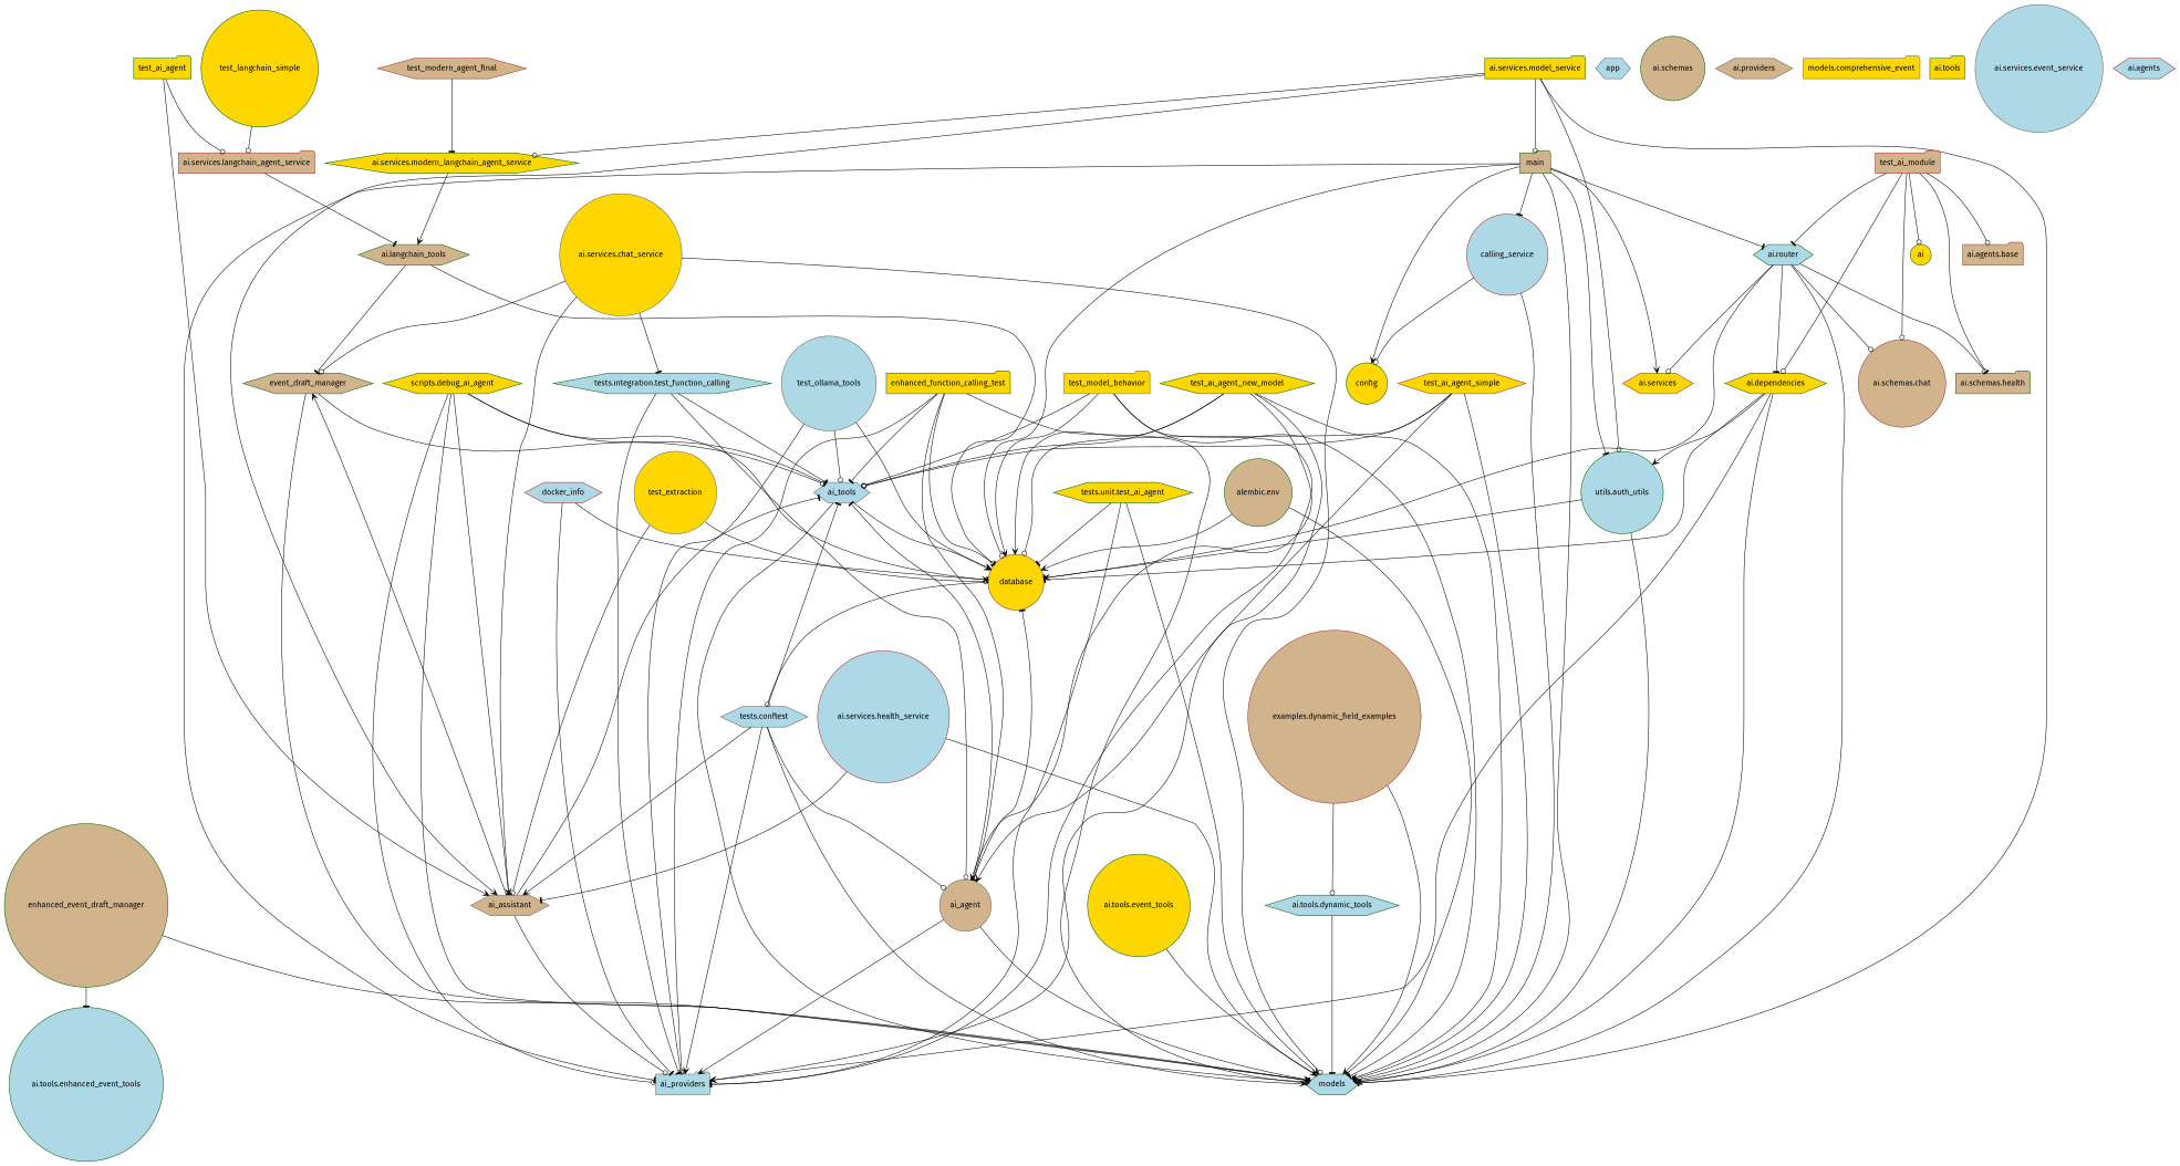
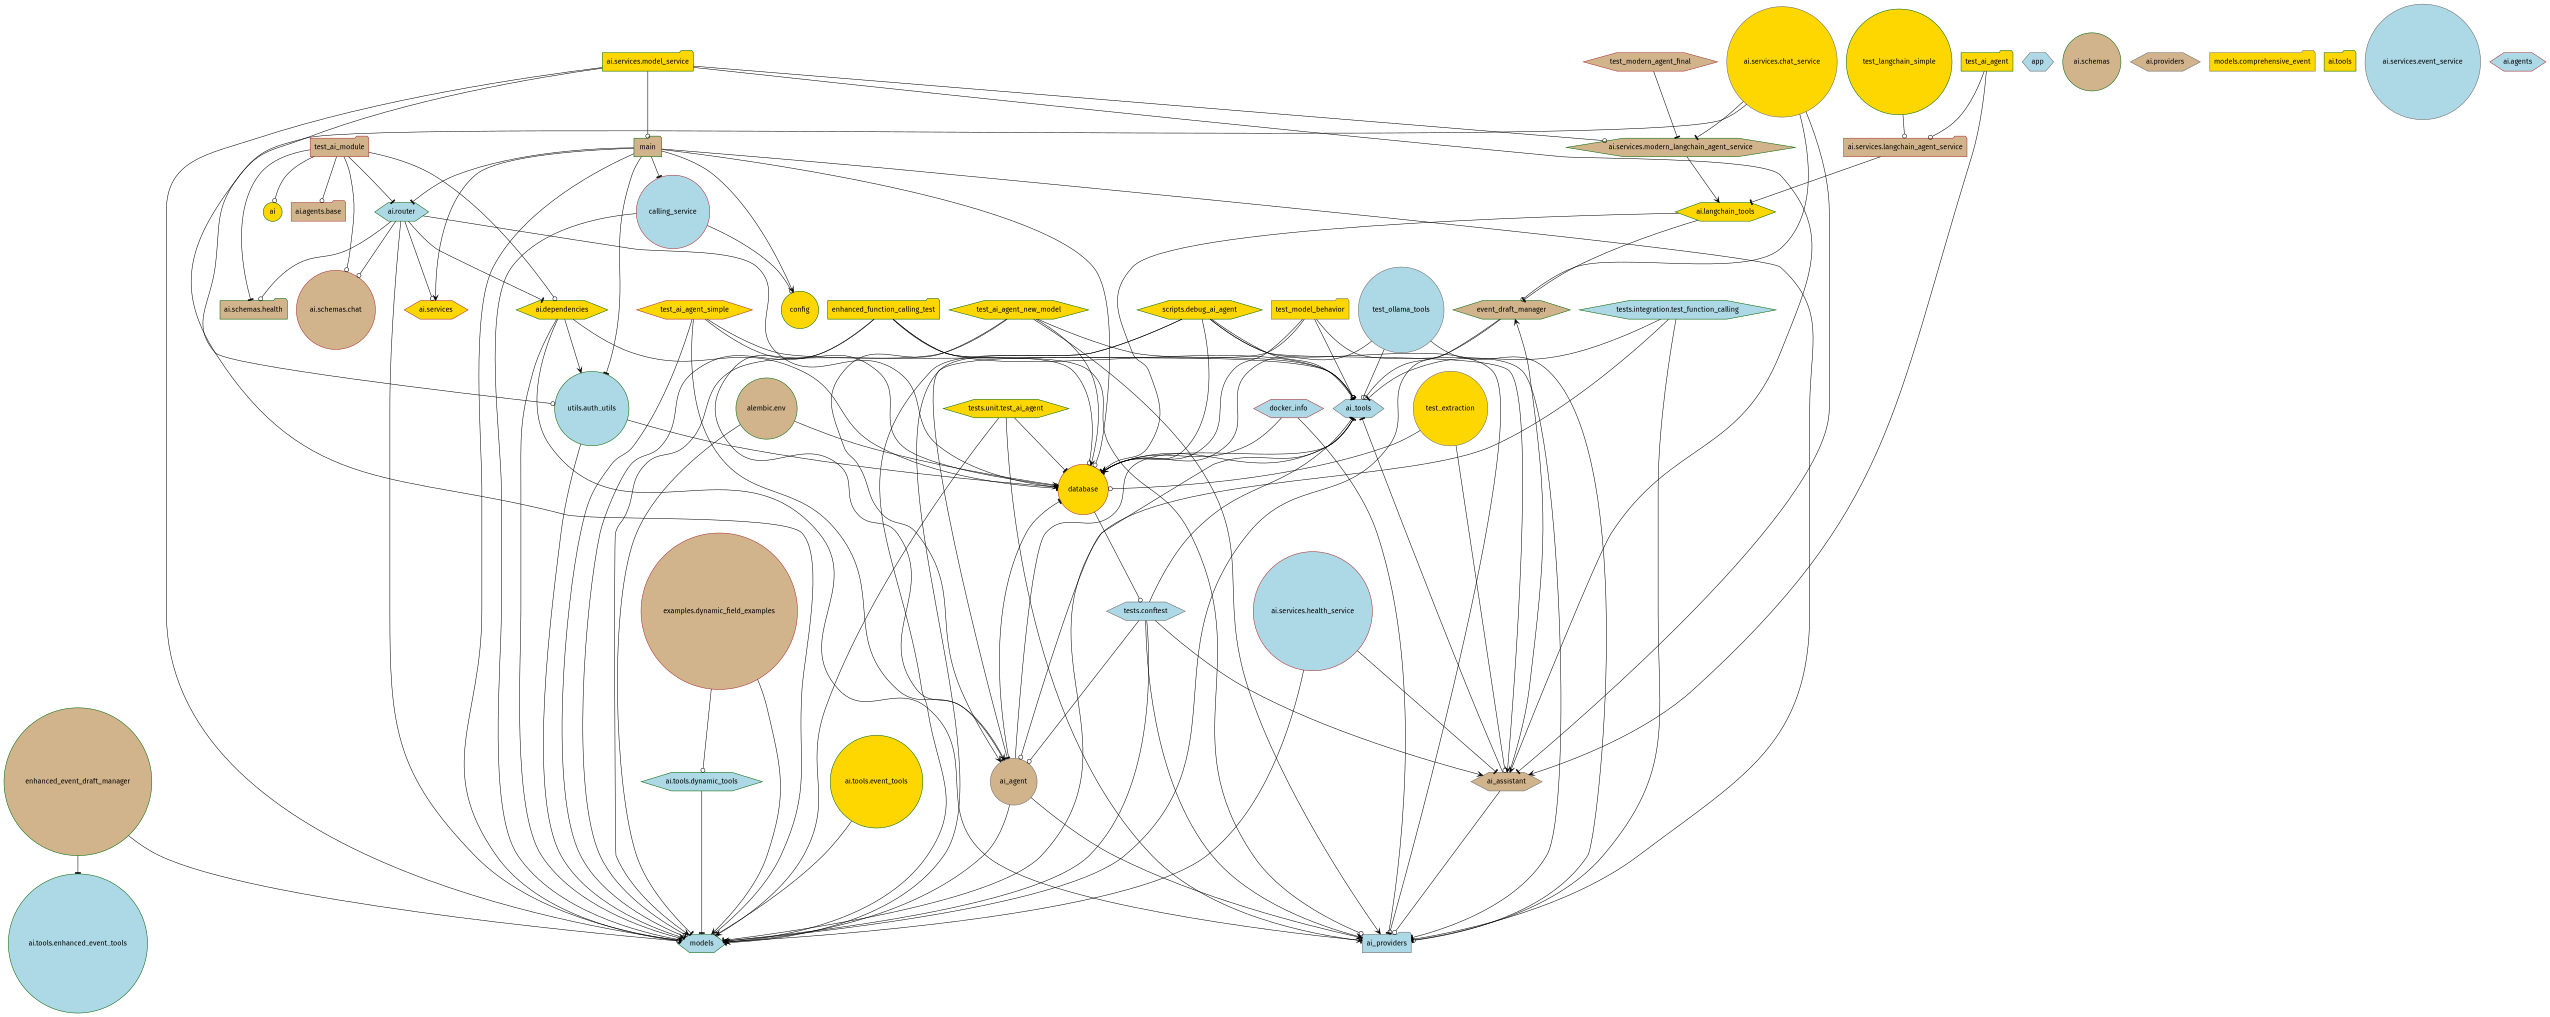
  digraph {
    fontname="Fira Sans"
    rankdir=TB
    node [color=darkgreen fillcolor=gold fontname="Fira Sans" shape=hexagon style=filled]
    edge [arrowhead=tee fontname="Fira Sans"]
    n1 [fillcolor=lightblue label=models]
    n2 [color=brown fillcolor=tan label="ai.agents.base" shape=folder]
    n3 [color=gray40 fillcolor=lightblue label=app]
    n4 [fillcolor=tan label=enhanced_event_draft_manager shape=circle]
    n5 [fillcolor=lightblue label="ai.tools.enhanced_event_tools" shape=circle]
    n6 [fillcolor=tan label="ai.schemas" shape=circle]
-   n7 [label="ai.services.modern_langchain_agent_service"]
-   n8 [fillcolor=tan label="ai.langchain_tools"]
+   n7 [fillcolor=tan label="ai.services.modern_langchain_agent_service"]
+   n8 [label="ai.langchain_tools"]
    n9 [fillcolor=tan label=event_draft_manager]
    n10 [color=brown label=database shape=circle]
    n11 [color=brown fillcolor=lightblue label=calling_service shape=circle]
    n12 [label=config shape=circle]
    n13 [fillcolor=tan label="ai.schemas.health" shape=folder]
    n14 [color=gray40 fillcolor=lightblue label=ai_tools]
    "tests.conftest" [color=gray40 fillcolor=lightblue]
    n16 [color=gray40 fillcolor=tan label=ai_agent shape=circle]
    n17 [color=gray40 fillcolor=lightblue label=ai_providers shape=folder]
    n18 [color=brown label="ai.services"]
    n19 [color=gray40 fillcolor=tan label="ai.providers"]
    n20 [color=gray40 label="models.comprehensive_event" shape=folder]
    n21 [fillcolor=lightblue label="utils.auth_utils" shape=circle]
    n22 [label="ai.dependencies"]
    n23 [color=gray40 fillcolor=tan label=ai_assistant]
    n24 [label="ai.tools" shape=folder]
    n25 [color=gray40 fillcolor=lightblue label="ai.services.event_service" shape=circle]
    n26 [color=gray40 label="ai.services.chat_service" shape=circle]
    n27 [fillcolor=lightblue label="ai.tools.dynamic_tools"]
    n28 [color=brown fillcolor=tan label="ai.schemas.chat" shape=circle]
    n29 [fillcolor=lightblue label="ai.router"]
    n30 [fillcolor=tan label=main shape=folder]
    n31 [color=brown fillcolor=lightblue label="ai.services.health_service" shape=circle]
    n32 [label="ai.tools.event_tools" shape=circle]
    n33 [label=ai shape=circle]
    n34 [color=brown fillcolor=tan label="ai.services.langchain_agent_service" shape=folder]
    n35 [color=brown fillcolor=lightblue label="ai.agents"]
    n36 [label="ai.services.model_service" shape=folder]
    "scripts.debug_ai_agent"
    "alembic.env" [fillcolor=tan shape=circle]
    test_langchain_simple [shape=circle]
    test_ai_module [color=brown fillcolor=tan shape=folder]
    test_ai_agent_new_model
    docker_info [color=brown fillcolor=lightblue]
    test_ollama_tools [color=gray40 fillcolor=lightblue shape=circle]
    "tests.integration.test_function_calling" [fillcolor=lightblue]
    test_ai_agent_simple [color=brown]
    test_model_behavior [color=gray40 shape=folder]
    test_ai_agent [shape=folder]
    test_modern_agent_final [color=brown fillcolor=tan]
    "examples.dynamic_field_examples" [color=brown fillcolor=tan shape=circle]
    "tests.unit.test_ai_agent"
    test_extraction [color=gray40 shape=circle]
    enhanced_function_calling_test [shape=folder]
    n4 -> n1 [arrowhead=odot]
    n4 -> n5
    n7 -> n8 [arrowhead=vee]
    n8 -> n9
    n8 -> n10
    n9 -> n1 [arrowhead=vee]
    n9 -> n14 [arrowhead=odot]
    n10 -> "tests.conftest" [arrowhead=odot]
    n11 -> n1
    n11 -> n12 [arrowhead=odot]
    n14 -> n1
    n14 -> n10 [arrowhead=vee]
    "tests.conftest" -> n1 [arrowhead=vee]
    "tests.conftest" -> n14
    "tests.conftest" -> n16 [arrowhead=odot]
    "tests.conftest" -> n17 [arrowhead=vee]
    "tests.conftest" -> n23 [arrowhead=vee]
    n16 -> n1 [arrowhead=vee]
    n16 -> n10
    n16 -> n14
    n16 -> n17 [arrowhead=vee]
    n21 -> n1 [arrowhead=vee]
    n21 -> n10
    n22 -> n1 [arrowhead=odot]
    n22 -> n10
    n22 -> n17 [arrowhead=vee]
    n22 -> n21 [arrowhead=vee]
    n23 -> n9 [arrowhead=vee]
    n23 -> n14
    n23 -> n17 [arrowhead=odot]
    n26 -> n1 [arrowhead=odot]
-   n26 -> "tests.integration.test_function_calling"
+   n26 -> n7
    n26 -> n9 [arrowhead=odot]
    n26 -> n23
    n27 -> n1
    n29 -> n1 [arrowhead=odot]
    n29 -> n10 [arrowhead=vee]
    n29 -> n13 [arrowhead=odot]
    n29 -> n18 [arrowhead=odot]
    n29 -> n22
    n29 -> n28 [arrowhead=odot]
    n30 -> n1
    n30 -> n10 [arrowhead=odot]
    n30 -> n11
    n30 -> n12 [arrowhead=vee]
    n30 -> n17
    n30 -> n18 [arrowhead=vee]
    n30 -> n21
    n30 -> n29
    n31 -> n1 [arrowhead=vee]
    n31 -> n23
    n32 -> n1 [arrowhead=odot]
    n34 -> n8
    n36 -> n1
    n36 -> n7 [arrowhead=odot]
    n36 -> n21 [arrowhead=odot]
    n36 -> n23 [arrowhead=vee]
    n36 -> n30 [arrowhead=odot]
    "scripts.debug_ai_agent" -> n1
    "scripts.debug_ai_agent" -> n10
    "scripts.debug_ai_agent" -> n14
+   "scripts.debug_ai_agent" -> n16
    "scripts.debug_ai_agent" -> n17 [arrowhead=odot]
    "scripts.debug_ai_agent" -> n23 [arrowhead=vee]
    "alembic.env" -> n1
    "alembic.env" -> n10 [arrowhead=vee]
    test_langchain_simple -> n34 [arrowhead=odot]
    test_ai_module -> n2 [arrowhead=odot]
    test_ai_module -> n13
    test_ai_module -> n22 [arrowhead=odot]
    test_ai_module -> n28 [arrowhead=odot]
    test_ai_module -> n29
    test_ai_module -> n33 [arrowhead=odot]
    test_ai_agent_new_model -> n1 [arrowhead=vee]
    test_ai_agent_new_model -> n10 [arrowhead=vee]
    test_ai_agent_new_model -> n14 [arrowhead=odot]
    test_ai_agent_new_model -> n16 [arrowhead=vee]
    test_ai_agent_new_model -> n17 [arrowhead=vee]
    docker_info -> n10 [arrowhead=vee]
    docker_info -> n17
    test_ollama_tools -> n10 [arrowhead=vee]
    test_ollama_tools -> n14 [arrowhead=odot]
    test_ollama_tools -> n17 [arrowhead=odot]
    "tests.integration.test_function_calling" -> n14
    "tests.integration.test_function_calling" -> n16 [arrowhead=odot]
    "tests.integration.test_function_calling" -> n17
    test_ai_agent_simple -> n1
    test_ai_agent_simple -> n10 [arrowhead=odot]
    test_ai_agent_simple -> n14 [arrowhead=odot]
    test_ai_agent_simple -> n16 [arrowhead=vee]
    test_model_behavior -> n1
    test_model_behavior -> n10 [arrowhead=vee]
    test_model_behavior -> n14 [arrowhead=odot]
    test_model_behavior -> n17
    test_ai_agent -> n23 [arrowhead=vee]
    test_ai_agent -> n34 [arrowhead=odot]
    test_modern_agent_final -> n7
    "examples.dynamic_field_examples" -> n1 [arrowhead=vee]
    "examples.dynamic_field_examples" -> n27 [arrowhead=odot]
    "tests.unit.test_ai_agent" -> n1 [arrowhead=vee]
    "tests.unit.test_ai_agent" -> n10
    "tests.unit.test_ai_agent" -> n17
    test_extraction -> n10 [arrowhead=odot]
    test_extraction -> n23 [arrowhead=odot]
    enhanced_function_calling_test -> n1 [arrowhead=odot]
    enhanced_function_calling_test -> n10 [arrowhead=odot]
    enhanced_function_calling_test -> n14
    enhanced_function_calling_test -> n16
    enhanced_function_calling_test -> n17 [arrowhead=odot]
  }
